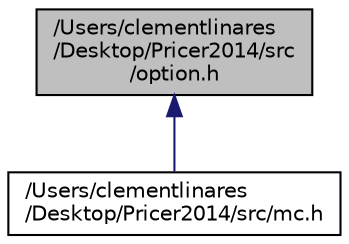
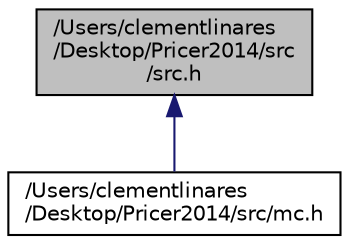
  digraph {
    fontname="DejaVu Sans"
    node [color=black fontname="DejaVu Sans" fontsize=10 shape=record style=filled]
-   n1 [fillcolor=grey75 fontcolor=black height=0.2 label="/Users/clementlinares\l/Desktop/Pricer2014/src\l/option.h" width=0.4]
+   n1 [fillcolor=grey75 fontcolor=black height=0.2 label="/Users/clementlinares\l/Desktop/Pricer2014/src\l/src.h" width=0.4]
    n2 [fillcolor=white height=0.2 label="/Users/clementlinares\l/Desktop/Pricer2014/src/mc.h" width=0.4]
    n1 -> n2 [color=midnightblue dir=back fontname="DejaVu Sans" fontsize=10 labelfontname=FreeSans labelfontsize=10 style=solid]
  }
